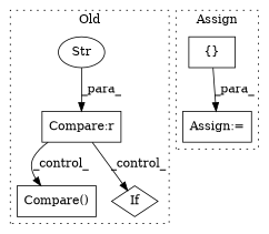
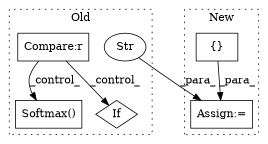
  digraph {
    node [l=3 shape=box]
-   n1 [a=75 l=17 label="Compare()" s=10115]
+   n1 [a=75 l=17 label="Softmax()" s=10115]
    n2 [a=96 label=If s=9877 shape=diamond]
    n3 [a=40 l=24 label="Compare:r" s=9880]
    n4 [a=66 l=6 label=Str s=9898 shape=ellipse]
    n5 [a=95 l="2,1" label="{}" s="9942,9943"]
    n6 [a=68 label="Assign:=" s=9939]
    subgraph cluster_1 {
      label=Old
      style=dotted
      n1
      n2
      n3
      n4
    }
    subgraph cluster_2 {
-     label=Assign
+     label=New
      style=dotted
      n5
      n6
    }
    n3 -> n1 [label=_control_]
    n3 -> n2 [label=_control_]
-   n4 -> n3 [label=_para_]
+   n4 -> n6 [label=_para_]
    n5 -> n6 [label=_para_]
  }
